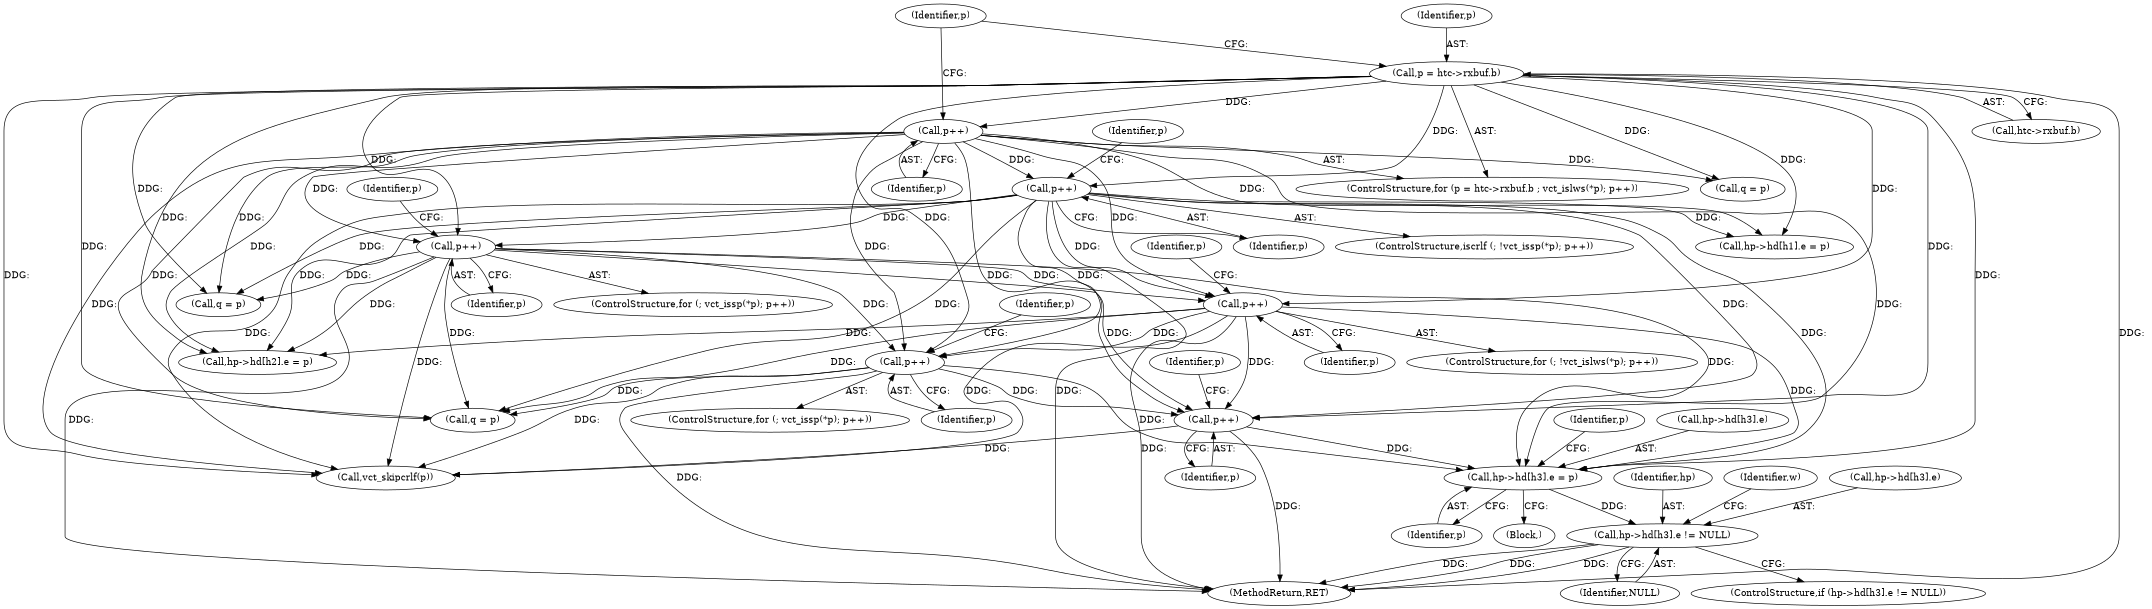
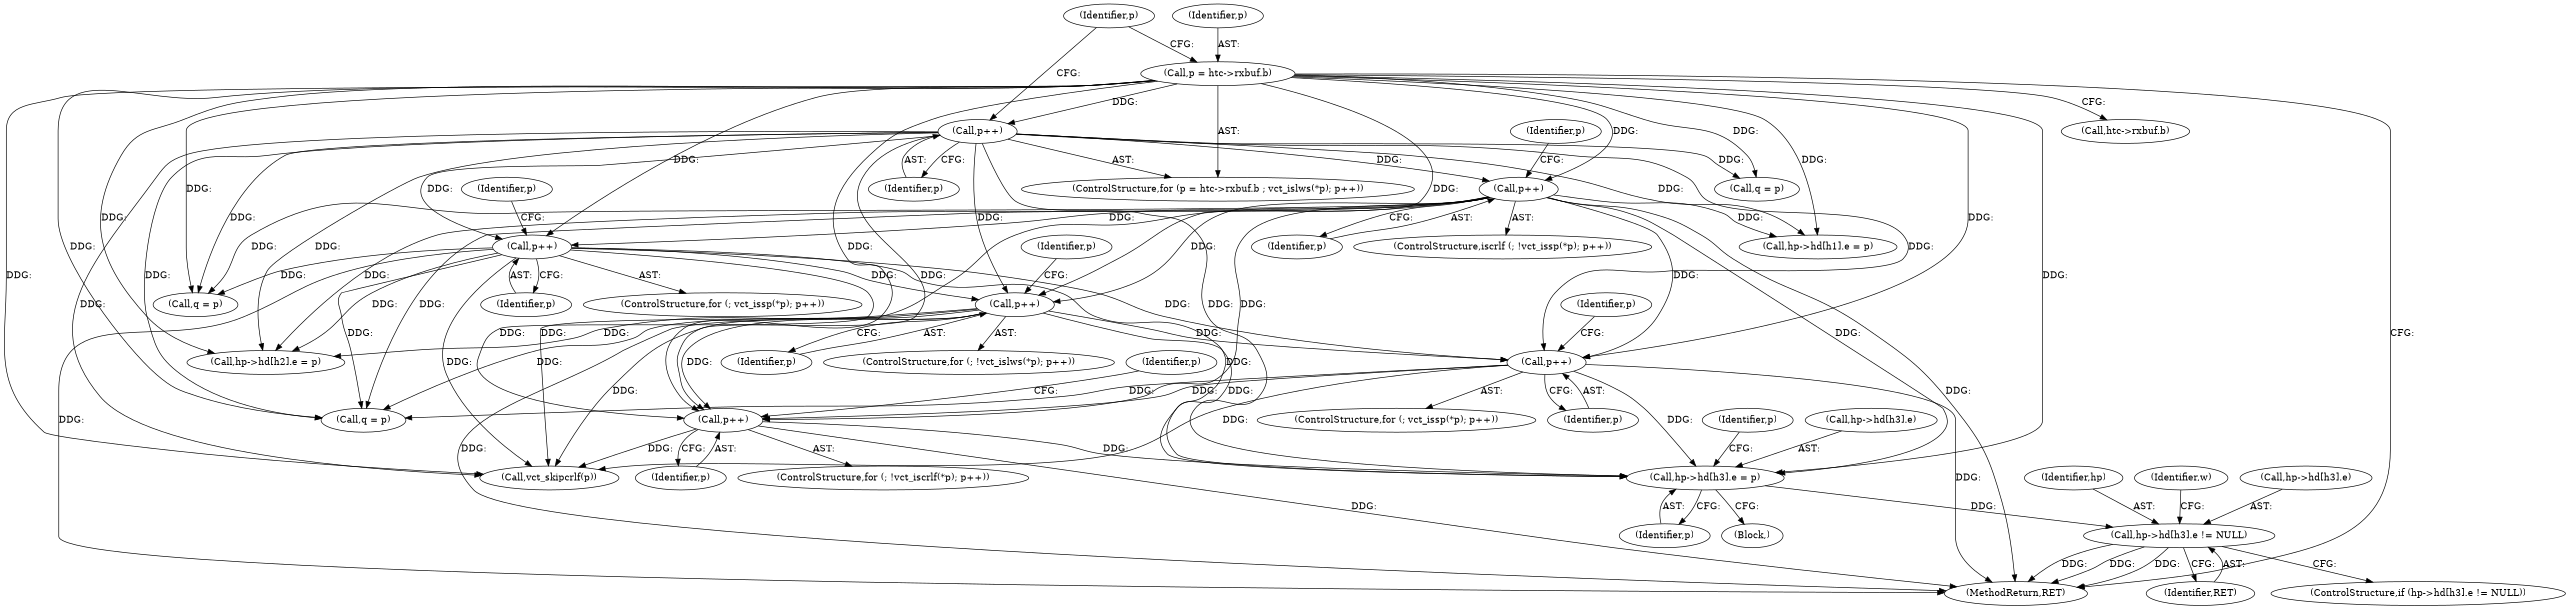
  digraph {
    n1 [label="(Call,hp->hd[h3].e != NULL)"]
    n2 [label="(MethodReturn,RET)"]
-   n3 [label="(Identifier,NULL)"]
+   n3 [label="(Identifier,RET)"]
    n4 [label="(ControlStructure,if (hp->hd[h3].e != NULL))"]
    n5 [label="(Call,hp->hd[h3].e = p)"]
    n6 [label="(Block,)"]
    n7 [label="(Identifier,p)"]
    n8 [label="(Call,p++)"]
    n9 [label="(Call,vct_skipcrlf(p))"]
    n10 [label="(Identifier,p)"]
+   n11 [label="(ControlStructure,for (; !vct_iscrlf(*p); p++))"]
    n12 [label="(Call,p++)"]
    n13 [label="(Call,q = p)"]
    n14 [label="(ControlStructure,for (; vct_issp(*p); p++))"]
    n15 [label="(Identifier,p)"]
    n16 [label="(Call,p++)"]
    n17 [label="(ControlStructure,for (; !vct_islws(*p); p++))"]
    n18 [label="(Identifier,p)"]
    n19 [label="(Call,hp->hd[h2].e = p)"]
    n20 [label="(Call,p++)"]
    n21 [label="(Call,q = p)"]
    n22 [label="(Identifier,p)"]
    n23 [label="(ControlStructure,for (; vct_issp(*p); p++))"]
    n24 [label="(Call,p++)"]
    n25 [label="(Identifier,p)"]
    n26 [label="(ControlStructure,iscrlf (; !vct_issp(*p); p++))"]
    n27 [label="(Call,hp->hd[h1].e = p)"]
    n28 [label="(Call,p++)"]
    n29 [label="(Identifier,p)"]
    n30 [label="(ControlStructure,for (p = htc->rxbuf.b ; vct_islws(*p); p++))"]
    n31 [label="(Call,q = p)"]
    n32 [label="(Call,p = htc->rxbuf.b)"]
    n33 [label="(Call,htc->rxbuf.b)"]
    n34 [label="(Identifier,p)"]
    n35 [label="(Identifier,p)"]
    n36 [label="(Identifier,hp)"]
    n37 [label="(Identifier,p)"]
    n38 [label="(Identifier,p)"]
    n39 [label="(Identifier,p)"]
    n40 [label="(Identifier,p)"]
    n41 [label="(Call,hp->hd[h3].e)"]
    n42 [label="(Identifier,p)"]
    n43 [label="(Identifier,w)"]
    n44 [label="(Identifier,p)"]
    n45 [label="(Call,hp->hd[h3].e)"]
    n1 -> n2 [label="DDG: "]
    n1 -> n2 [label="DDG: "]
    n1 -> n2 [label="DDG: "]
    n1 -> n3 [label="CFG: "]
    n1 -> n4 [label="CFG: "]
    n3 -> n1 [label="AST: "]
    n5 -> n1 [label="DDG: "]
    n5 -> n6 [label="CFG: "]
    n5 -> n7 [label="CFG: "]
    n7 -> n5 [label="AST: "]
    n8 -> n2 [label="DDG: "]
    n8 -> n5 [label="DDG: "]
    n8 -> n9 [label="DDG: "]
    n8 -> n10 [label="CFG: "]
+   n8 -> n11 [label="AST: "]
    n10 -> n8 [label="AST: "]
    n12 -> n2 [label="DDG: "]
    n12 -> n5 [label="DDG: "]
    n12 -> n8 [label="DDG: "]
    n12 -> n9 [label="DDG: "]
    n12 -> n13 [label="DDG: "]
    n12 -> n14 [label="AST: "]
    n12 -> n15 [label="CFG: "]
    n15 -> n12 [label="AST: "]
    n16 -> n2 [label="DDG: "]
    n16 -> n5 [label="DDG: "]
    n16 -> n8 [label="DDG: "]
    n16 -> n9 [label="DDG: "]
    n16 -> n12 [label="DDG: "]
    n16 -> n13 [label="DDG: "]
    n16 -> n17 [label="AST: "]
    n16 -> n18 [label="CFG: "]
    n16 -> n19 [label="DDG: "]
    n18 -> n16 [label="AST: "]
    n20 -> n2 [label="DDG: "]
    n20 -> n5 [label="DDG: "]
    n20 -> n8 [label="DDG: "]
    n20 -> n9 [label="DDG: "]
    n20 -> n12 [label="DDG: "]
    n20 -> n13 [label="DDG: "]
    n20 -> n16 [label="DDG: "]
    n20 -> n19 [label="DDG: "]
    n20 -> n21 [label="DDG: "]
    n20 -> n22 [label="CFG: "]
    n20 -> n23 [label="AST: "]
    n22 -> n20 [label="AST: "]
    n24 -> n2 [label="DDG: "]
    n24 -> n5 [label="DDG: "]
    n24 -> n8 [label="DDG: "]
    n24 -> n9 [label="DDG: "]
    n24 -> n12 [label="DDG: "]
    n24 -> n13 [label="DDG: "]
    n24 -> n16 [label="DDG: "]
    n24 -> n19 [label="DDG: "]
    n24 -> n20 [label="DDG: "]
    n24 -> n21 [label="DDG: "]
    n24 -> n25 [label="CFG: "]
    n24 -> n26 [label="AST: "]
    n24 -> n27 [label="DDG: "]
    n25 -> n24 [label="AST: "]
    n28 -> n5 [label="DDG: "]
    n28 -> n8 [label="DDG: "]
    n28 -> n9 [label="DDG: "]
    n28 -> n12 [label="DDG: "]
    n28 -> n13 [label="DDG: "]
    n28 -> n16 [label="DDG: "]
    n28 -> n19 [label="DDG: "]
    n28 -> n20 [label="DDG: "]
    n28 -> n21 [label="DDG: "]
    n28 -> n24 [label="DDG: "]
    n28 -> n27 [label="DDG: "]
    n28 -> n29 [label="CFG: "]
    n28 -> n30 [label="AST: "]
    n28 -> n31 [label="DDG: "]
    n29 -> n28 [label="AST: "]
-   n32 -> n2 [label="DDG: "]
+   n32 -> n2 [label="CFG: "]
    n32 -> n5 [label="DDG: "]
    n32 -> n8 [label="DDG: "]
    n32 -> n9 [label="DDG: "]
    n32 -> n12 [label="DDG: "]
    n32 -> n13 [label="DDG: "]
    n32 -> n16 [label="DDG: "]
    n32 -> n19 [label="DDG: "]
    n32 -> n20 [label="DDG: "]
    n32 -> n21 [label="DDG: "]
    n32 -> n24 [label="DDG: "]
    n32 -> n27 [label="DDG: "]
    n32 -> n28 [label="DDG: "]
    n32 -> n30 [label="AST: "]
    n32 -> n31 [label="DDG: "]
    n32 -> n33 [label="CFG: "]
-   n33 -> n32 [label="AST: "]
    n34 -> n12 [label="CFG: "]
    n35 -> n28 [label="CFG: "]
    n35 -> n32 [label="CFG: "]
    n36 -> n1 [label="AST: "]
    n37 -> n5 [label="CFG: "]
    n38 -> n32 [label="AST: "]
    n39 -> n8 [label="CFG: "]
    n40 -> n24 [label="CFG: "]
    n41 -> n5 [label="AST: "]
    n42 -> n20 [label="CFG: "]
    n43 -> n1 [label="CFG: "]
    n44 -> n16 [label="CFG: "]
    n45 -> n1 [label="AST: "]
  }
